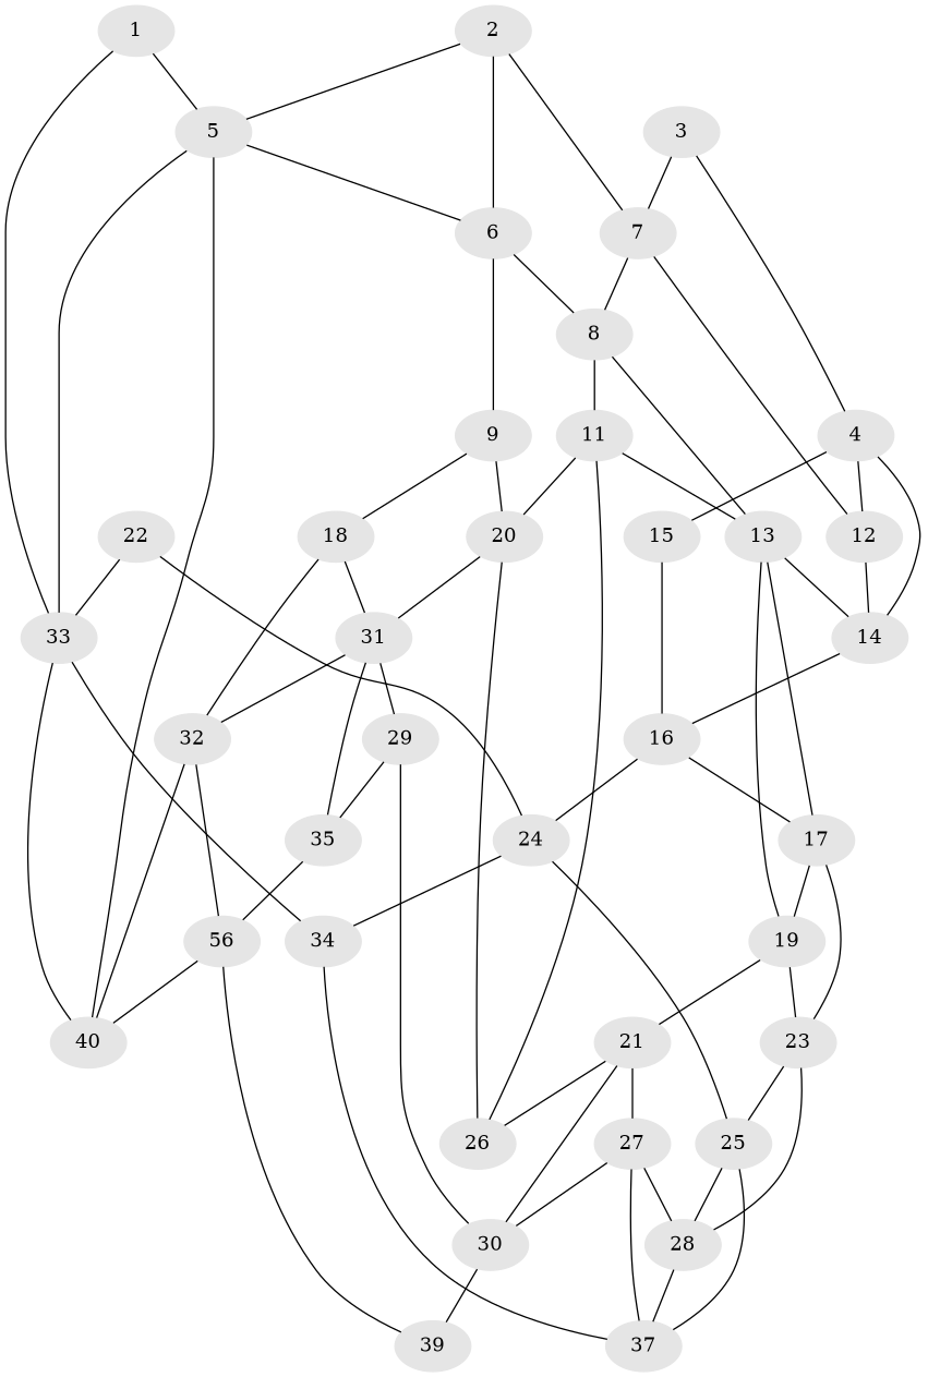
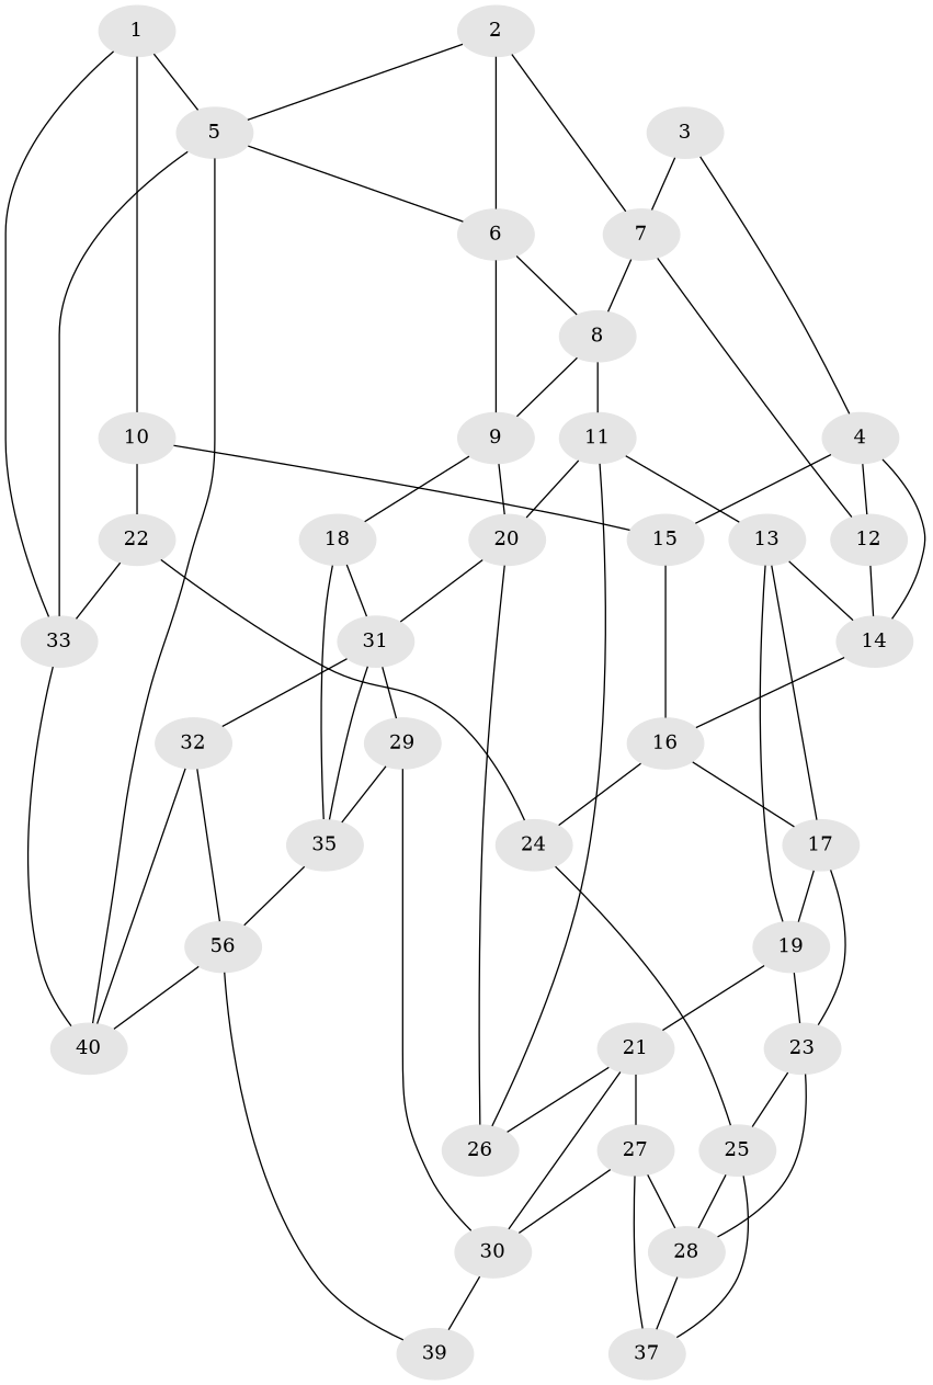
  graph {
    node [color=gray90 style=filled]
    edge [weight=1.0]
    1
    5
+   10
    33
    6
    40
    15
    22
-   34
    2
    7
    8
    9
    12
    3
    4
    14
    16
    11
    18
    20
    13
    26
    31
    32
    24
    17
    19
    23
    21
    25
    28
    29
    35
    n35 [label=56]
    27
    30
    37
    39
    1 -- 5
+   1 -- 10
    1 -- 33
    5 -- 33
    5 -- 6
    5 -- 40
+   10 -- 15 [weight=2.0]
+   10 -- 22
    33 -- 40
-   33 -- 34
    6 -- 8
    6 -- 9
    15 -- 16
    22 -- 33 [weight=2.0]
    22 -- 24
-   34 -- 37
    2 -- 5
    2 -- 6
    2 -- 7
    7 -- 8
    7 -- 12
-   8 -- 13
+   8 -- 9
    8 -- 11
    9 -- 18
    9 -- 20
    12 -- 14
    3 -- 7
    3 -- 4
    4 -- 15
    4 -- 12
    4 -- 14
    14 -- 16
    16 -- 24
    16 -- 17
    11 -- 20
    11 -- 13
    11 -- 26
    18 -- 31
-   18 -- 32
+   18 -- 35
    20 -- 26
    20 -- 31
    13 -- 14
    13 -- 17
    13 -- 19
    31 -- 32
    31 -- 29
    31 -- 35
    32 -- 40
    32 -- n35
-   24 -- 34
    24 -- 25
    17 -- 19
    17 -- 23
    19 -- 23
    19 -- 21
    23 -- 25
    23 -- 28
    21 -- 26
    21 -- 27
    21 -- 30
    25 -- 28
    25 -- 37
    28 -- 37
    29 -- 35 [weight=2.0]
    29 -- 30
    35 -- n35
    n35 -- 40
    n35 -- 39
    27 -- 28
    27 -- 30
    27 -- 37
    30 -- 39
  }
